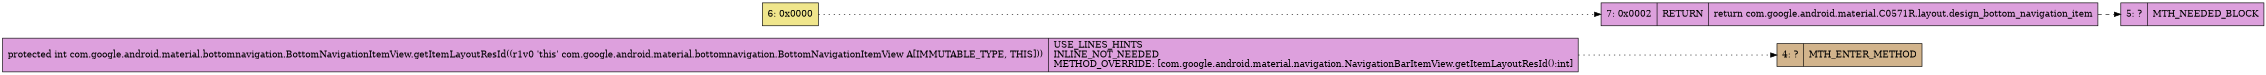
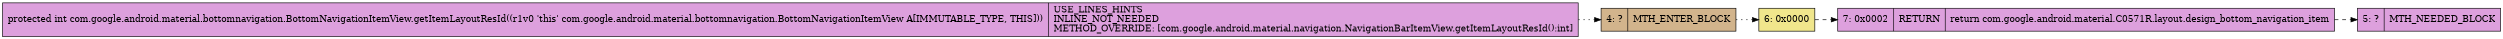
  digraph {
    rankdir=LR
    node [fillcolor=plum shape=record style=filled]
    edge [style=dotted]
-   n1 [fillcolor=tan label="{4\:\ ?|MTH_ENTER_METHOD\l}"]
+   n1 [fillcolor=tan label="{4\:\ ?|MTH_ENTER_BLOCK\l}"]
    n2 [fillcolor=khaki label="{6\:\ 0x0000}"]
    n3 [label="{7\:\ 0x0002|RETURN\l|return com.google.android.material.C0571R.layout.design_bottom_navigation_item\l}"]
    n4 [label="{5\:\ ?|MTH_NEEDED_BLOCK\l}"]
    n5 [label="{protected int com.google.android.material.bottomnavigation.BottomNavigationItemView.getItemLayoutResId((r1v0 'this' com.google.android.material.bottomnavigation.BottomNavigationItemView A[IMMUTABLE_TYPE, THIS]))  | USE_LINES_HINTS\lINLINE_NOT_NEEDED\lMETHOD_OVERRIDE: [com.google.android.material.navigation.NavigationBarItemView.getItemLayoutResId():int]\l}"]
-   n2 -> n3
+   n1 -> n2
+   n2 -> n3 [style=dashed]
    n3 -> n4 [style=dashed]
    n5 -> n1
  }
